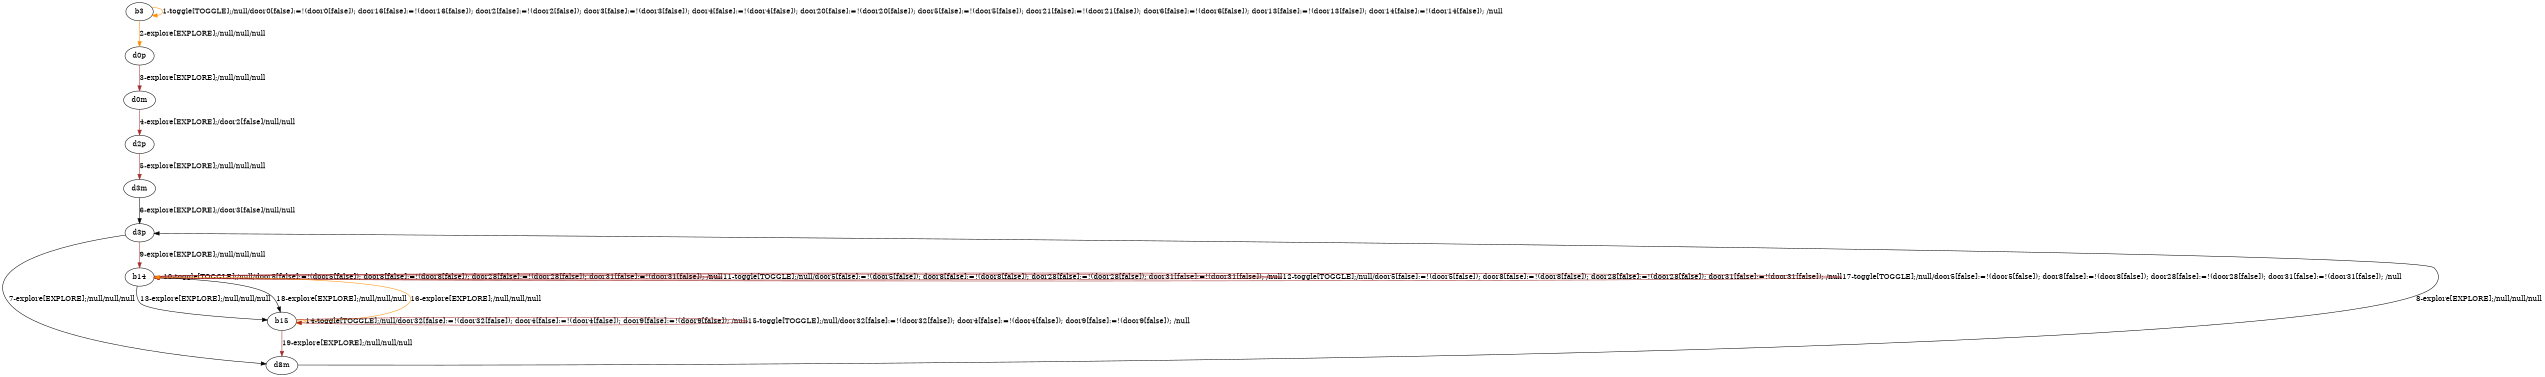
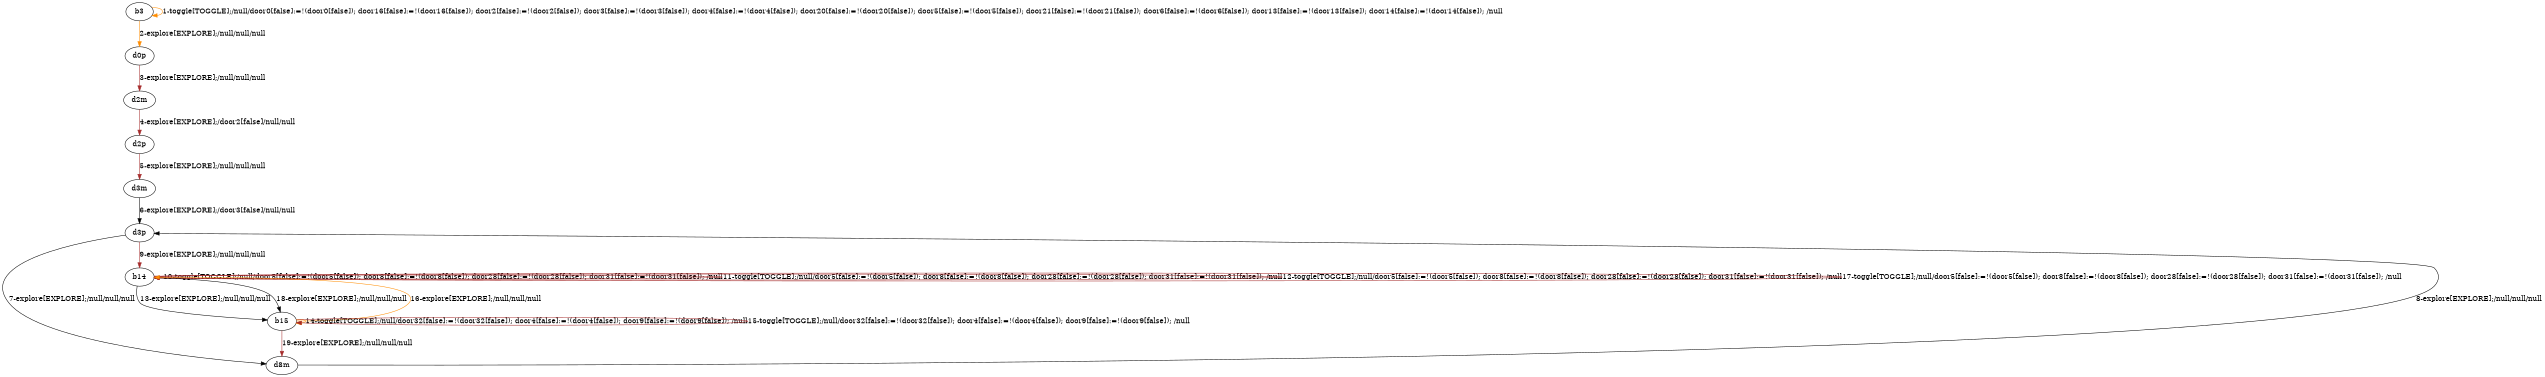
  digraph {
    edge [color=brown]
    b3
    d0p
-   d2m [label=d0m]
+   d2m
    d2p
    d3m
    d3p
    d8m
    b14
    b15
    b3 -> b3 [color=darkorange label="1-toggle[TOGGLE];/null/door0[false]:=!(door0[false]); door16[false]:=!(door16[false]); door2[false]:=!(door2[false]); door3[false]:=!(door3[false]); door4[false]:=!(door4[false]); door20[false]:=!(door20[false]); door5[false]:=!(door5[false]); door21[false]:=!(door21[false]); door6[false]:=!(door6[false]); door13[false]:=!(door13[false]); door14[false]:=!(door14[false]); /null"]
    b3 -> d0p [color=darkorange label="2-explore[EXPLORE];/null/null/null"]
    d0p -> d2m [label="3-explore[EXPLORE];/null/null/null"]
    d2m -> d2p [label="4-explore[EXPLORE];/door2[false]/null/null"]
    d2p -> d3m [label="5-explore[EXPLORE];/null/null/null"]
    d3m -> d3p [color=black label="6-explore[EXPLORE];/door3[false]/null/null"]
    d3p -> d8m [color=black label="7-explore[EXPLORE];/null/null/null"]
    d3p -> b14 [label="9-explore[EXPLORE];/null/null/null"]
    d8m -> d3p [color=black label="8-explore[EXPLORE];/null/null/null"]
    b14 -> b14 [label="10-toggle[TOGGLE];/null/door5[false]:=!(door5[false]); door8[false]:=!(door8[false]); door28[false]:=!(door28[false]); door31[false]:=!(door31[false]); /null"]
    b14 -> b14 [label="11-toggle[TOGGLE];/null/door5[false]:=!(door5[false]); door8[false]:=!(door8[false]); door28[false]:=!(door28[false]); door31[false]:=!(door31[false]); /null"]
    b14 -> b14 [label="12-toggle[TOGGLE];/null/door5[false]:=!(door5[false]); door8[false]:=!(door8[false]); door28[false]:=!(door28[false]); door31[false]:=!(door31[false]); /null"]
    b14 -> b14 [label="17-toggle[TOGGLE];/null/door5[false]:=!(door5[false]); door8[false]:=!(door8[false]); door28[false]:=!(door28[false]); door31[false]:=!(door31[false]); /null"]
    b14 -> b15 [color=black label="13-explore[EXPLORE];/null/null/null"]
    b14 -> b15 [color=black label="18-explore[EXPLORE];/null/null/null"]
    b15 -> d8m [label="19-explore[EXPLORE];/null/null/null"]
    b15 -> b14 [color=darkorange label="16-explore[EXPLORE];/null/null/null"]
    b15 -> b15 [color=darkorange label="14-toggle[TOGGLE];/null/door32[false]:=!(door32[false]); door4[false]:=!(door4[false]); door9[false]:=!(door9[false]); /null"]
    b15 -> b15 [label="15-toggle[TOGGLE];/null/door32[false]:=!(door32[false]); door4[false]:=!(door4[false]); door9[false]:=!(door9[false]); /null"]
  }
